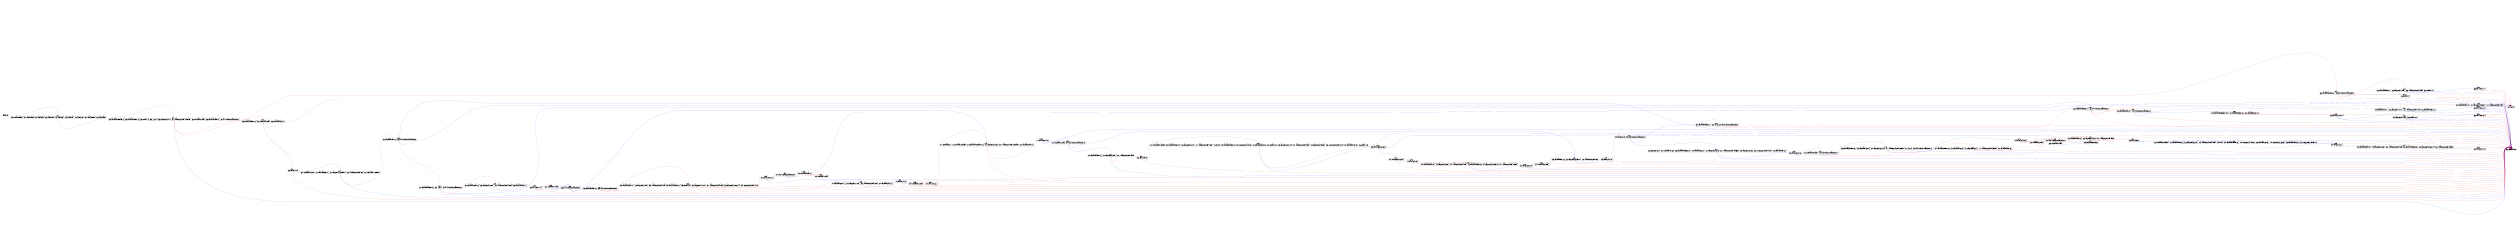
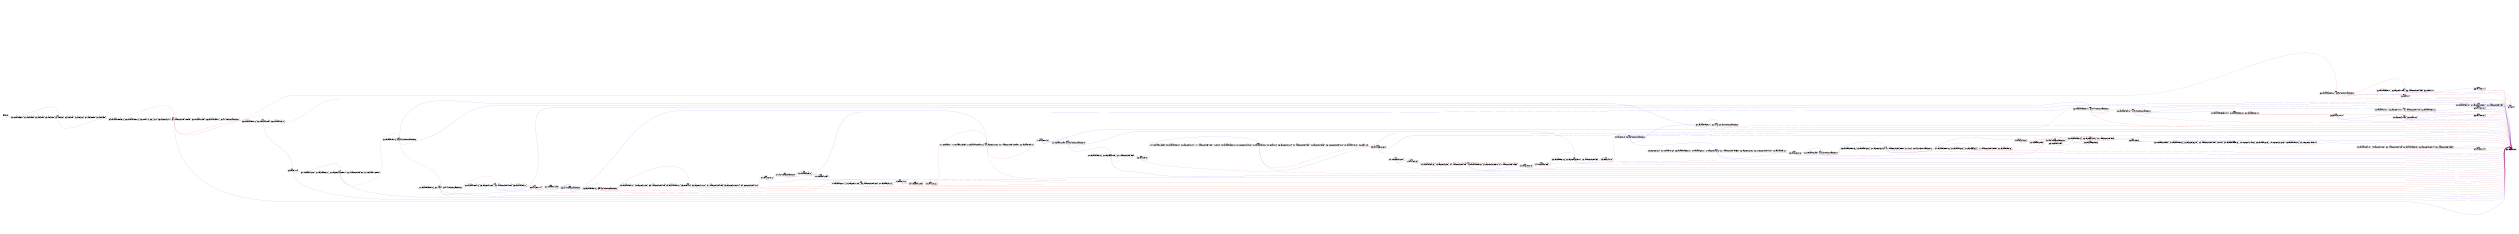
  digraph {
    rankdir=LR
    node [shape=record]
    edge [arrowhead=onormal color=red headport=n tailport=s]
    n1 [label=BB_entry850 shape=none]
    n2 [label="{5640: constant[undefined,v1]|5641: vardecl['matched']|5642: vardecl['match']|5643: vardecl['tokens']|5644: vardecl['type']|5645: vardecl['soFar']|5646: vardecl['groups']|5647: vardecl['preFilters']|5648: vardecl['cached']}"]
    n3 [label="{5649: read-variable['tokenCache',v3,-]|5650: read-variable['selector',v5,-]|5651: constant[\" \",v6]|5652: +[v5,v6,v4]|5653: read-property[v3,v4,v2]|5654: \<variable-non-null-undef\>['tokenCache']|5655: write-variable[v2,'cached']*|5656: read-variable['cached',v7,-]|5657: if[v7](true-block:2073,false-block:2077)}"]
    n4 [label="{5658: read-variable['parseOnly',v8,-]|5659: if[v8](true-block:2074,false-block:2075)}"]
    n5 [label="{5666: read-variable['selector',v8,-]|5667: write-variable[v8,'soFar']*|5668: read-variable['Array',v10,-]}"]
    n6 [label="{5828: exceptional-return}"]
    n7 [label="{5660: constant[0.0,v1]}"]
    n8 [label="{5661: read-variable['cached',v10,-]|5662: read-property[v10,'slice',-]|5663: \<variable-non-null-undef\>['cached']|5664: constant[0.0,v11]}"]
    n9 [label="{5669: construct[-,v10,v9]}"]
    n10 [label="{5827: return[v1]}"]
    n11 [label="{5665: call[v10,'slice',v11,v1]}"]
    n12 [label="{5670: write-variable[v9,'groups']*|5671: read-variable['Expr',v12,-]|5672: read-property[v12,'preFilter',v11]|5673: \<variable-non-null-undef\>['Expr']|5674: write-variable[v11,'preFilters']*}"]
    n13 [label="{5675: read-variable['soFar',v13,-]|5676: if[v13](true-block:2081,false-block:2082)}"]
    n14 [label="{5677: read-variable['matched',v15,-]|5678: ![v15,v14]|5679: if[v14](true-block:2086,false-block:2083)}"]
    n15 [label="{5680: read-variable['parseOnly',v14,-]|5681: if[v14](true-block:2129,false-block:2130)}"]
    n16 [label="{5688: if[v14](true-block:2087,false-block:2097)}"]
    n17 [label="{5682: read-variable['rcomma',v16,-]|5683: read-property[v16,'exec',-]|5684: \<variable-non-null-undef\>['rcomma']|5685: read-variable['soFar',v17,-]}"]
    n18 [label="{5810: read-variable['soFar',v15,-]|5811: read-property[v15,'length',v1]|5812: \<variable-non-null-undef\>['soFar']}"]
    n19 [label="{5813: read-variable['soFar',v15,-]|5814: if[v15](true-block:2131,false-block:2132)}"]
    n20 [label="{5689: read-variable['match',v15,-]|5690: if[v15](true-block:2088,false-block:2093)}"]
    n21 [label="{5711: constant[false,v15]|5712: write-variable[v15,'matched']*|5713: read-variable['rcombinators',v18,-]|5714: read-property[v18,'exec',-]|5715: \<variable-non-null-undef\>['rcombinators']|5716: read-variable['soFar',v19,-]}"]
    n22 [label="{5686: call[v16,'exec',v17,v14]}"]
    n23 [label="{5815: read-variable['Sizzle',v17,-]|5816: read-property[v17,'error',-]|5817: \<variable-non-null-undef\>['Sizzle']|5818: read-variable['selector',v18,-]}"]
    n24 [label="{5819: read-variable['tokenCache',v19,v18]|5820: read-variable['selector',v20,-]|5821: read-variable['groups',v21,-]}"]
    n25 [label="{5691: read-variable['soFar',v18,-]|5692: read-property[v18,'slice',-]|5693: \<variable-non-null-undef\>['soFar']|5694: read-variable['match',v21,-]|5695: constant[0.0,v22]|5696: read-property[v21,v22,v20]|5697: \<variable-non-null-undef\>['match']|5698: read-property[v20,'length',v19]|5699: \<property-non-null-undef\>[v21,v22]}"]
    n26 [label="{5704: read-variable['groups',v17,-]|5705: read-property[v17,'push',-]|5706: \<variable-non-null-undef\>['groups']|5707: read-variable['Array',v19,-]}"]
    n27 [label="{5717: call[v18,'exec',v19,v16]}"]
    n28 [label="{5687: write-variable[v14,'match']}"]
    n29 [label="{5822: call[v17,'error',v18,v1]}"]
    n30 [label="{5823: call[v18,v19,v20,v21,v17]}"]
    n31 [label="{5700: call[v18,'slice',v19,v16]}"]
    n32 [label="{5708: construct[-,v19,v18]}"]
    n33 [label="{5718: write-variable[v16,'match']|5719: if[v16](true-block:2100,false-block:2109)}"]
    n34 [label="{5701: if[v16](true-block:2092,false-block:2091)}"]
    n35 [label="{5709: write-variable[v18,'tokens']}"]
    n36 [label="{5703: write-variable[v16,'soFar']*}"]
    n37 [label="{5702: read-variable['soFar',v16,-]}"]
    n38 [label="{5710: call[v17,'push',v18,-]*}"]
    n39 [label="{5720: read-variable['match',v22,-]|5721: read-property[v22,'shift',-]|5722: \<variable-non-null-undef\>['match']}"]
    n40 [label="{5750: read-variable['Expr',v25,-]|5751: read-property[v25,'filter',v21]|5752: \<variable-non-null-undef\>['Expr']}"]
    n41 [label="{5723: call[v22,'shift',v20]}"]
    n42 [label="{5753: begin-for-in[v21,v22]}"]
    n43 [label="{5724: write-variable[v20,'matched']*|5725: read-variable['tokens',v24,-]|5726: read-property[v24,'push',-]|5727: \<variable-non-null-undef\>['tokens']|5728: new[v25]|5729: read-variable['matched',v26,-]|5730: write-property[v25,'value',v26]|5731: read-variable['match',v30,-]|5732: constant[0.0,v31]|5733: read-property[v30,v31,v29]|5734: \<variable-non-null-undef\>['match']|5735: read-property[v29,'replace',-]|5736: \<property-non-null-undef\>[v30,v31]|5737: read-variable['rtrim',v32,-]|5738: constant[\" \",v33]}"]
    n44 [label="{5754: has-next[v22,v23]|5755: if[v23](true-block:2112,false-block:2128)}"]
    n45 [label="{5739: call[v29,'replace',v32,v33,v27]}"]
    n46 [label="{5740: write-property[v25,'type',v27]}"]
    n47 [label="{5741: call[v24,'push',v25,-]*}"]
    n48 [label="{5742: read-variable['soFar',v36,-]|5743: read-property[v36,'slice',-]|5744: \<variable-non-null-undef\>['soFar']|5745: read-variable['matched',v38,-]|5746: read-property[v38,'length',v37]|5747: \<variable-non-null-undef\>['matched']}"]
    n49 [label="{5748: call[v36,'slice',v37,v34]}"]
    n50 [label="{5749: write-variable[v34,'soFar']*}"]
    n51 [label="{5756: next-property[v22,v24]|5757: write-variable[v24,'type']|5758: read-variable['matchExpr',v29,-]|5759: read-variable['type',v30,-]|5760: read-property[v29,v30,v28]|5761: \<variable-non-null-undef\>['matchExpr']|5762: read-property[v28,'exec',-]|5763: \<property-non-null-undef\>[v29,v30]|5764: read-variable['soFar',v31,-]}"]
    n52 [label="{5807: read-variable['matched',v27,-]|5808: ![v27,v26]|5809: if[v26](true-block:2082,false-block:2080)}"]
    n53 [label="{5765: call[v28,'exec',v31,v26]}"]
    n54 [label="{5766: write-variable[v26,'match']|5767: if[v26](true-block:2115,false-block:2119)}"]
    n55 [label="{5781: if[v26](true-block:2120,false-block:2127)}"]
    n56 [label="{5768: read-variable['preFilters',v33,-]|5769: read-variable['type',v34,-]|5770: read-property[v33,v34,v32]|5771: \<variable-non-null-undef\>['preFilters']|5772: ![v32,v26]|5773: if[v26](true-block:2119,false-block:2116)}"]
    n57 [label="{5782: read-variable['match',v34,-]|5783: read-property[v34,'shift',-]|5784: \<variable-non-null-undef\>['match']}"]
    n58 [label="{5806: end-for-in(begin-node:5753)}"]
    n59 [label="{5774: read-variable['preFilters',v33,-]|5775: read-variable['type',v34,-]|5776: read-property[v33,v34,-]|5777: \<variable-non-null-undef\>['preFilters']|5778: read-variable['match',v35,-]}"]
    n60 [label="{5785: call[v34,'shift',v32]}"]
    n61 [label="{5779: call[v33,[v34],v35,v26]}"]
    n62 [label="{5780: write-variable[v26,'match']}"]
    n63 [label="{5786: write-variable[v32,'matched']*|5787: read-variable['tokens',v36,-]|5788: read-property[v36,'push',-]|5789: \<variable-non-null-undef\>['tokens']|5790: new[v37]|5791: read-variable['matched',v38,-]|5792: write-property[v37,'value',v38]|5793: read-variable['type',v39,-]|5794: write-property[v37,'type',v39]|5795: read-variable['match',v40,-]|5796: write-property[v37,'matches',v40]}"]
-   n64 [label="{5797: call[v36,'push',v37,-]*}"]
    n65 [label="{5798: read-variable['soFar',v43,-]|5799: read-property[v43,'slice',-]|5800: \<variable-non-null-undef\>['soFar']|5801: read-variable['matched',v45,-]|5802: read-property[v45,'length',v44]|5803: \<variable-non-null-undef\>['matched']}"]
    n66 [label="{5804: call[v43,'slice',v44,v41]}"]
    n67 [label="{5805: write-variable[v41,'soFar']*}"]
    n68 [label="{5824: read-property[v17,'slice',-]|5825: constant[0.0,v22]}"]
    n69 [label="{5826: call[v17,'slice',v22,v1]}"]
    n1 -> n2 [arrowhead=normal color=blue headlabel="    2071"]
    n2 -> n3 [arrowhead=vee headlabel="      2072"]
    n3 -> n4 [headlabel="      2073"]
    n3 -> n5 [arrowhead=vee headlabel="      2077"]
    n3 -> n6 [color=blue headlabel="      2138"]
    n4 -> n6 [arrowhead=normal]
    n4 -> n7 [arrowhead=normal color=blue headlabel="      2074"]
    n4 -> n8 [headlabel="      2075"]
    n5 -> n6 [arrowhead=normal]
    n5 -> n9 [arrowhead=vee color=blue headlabel="      2078"]
    n7 -> n10 [arrowhead=vee headlabel="      2137"]
    n8 -> n6 [arrowhead=vee color=blue]
    n8 -> n11 [arrowhead=normal color=blue headlabel="      2076"]
    n9 -> n6 [arrowhead=vee]
    n9 -> n12 [color=blue headlabel="      2079"]
    n11 -> n6 [arrowhead=normal]
    n11 -> n10
    n12 -> n6 [color=blue]
    n12 -> n13 [arrowhead=vee headlabel="      2080"]
    n13 -> n14 [headlabel="      2081"]
    n13 -> n15 [arrowhead=normal color=blue headlabel="      2082"]
    n14 -> n6 [color=blue]
    n14 -> n16 [color=blue headlabel="      2086"]
    n14 -> n17 [arrowhead=vee headlabel="      2083"]
    n15 -> n6 [arrowhead=normal]
    n15 -> n18 [arrowhead=vee headlabel="      2129"]
    n15 -> n19 [arrowhead=normal headlabel="      2130"]
    n16 -> n20 [arrowhead=vee color=blue headlabel="      2087"]
    n16 -> n21 [color=blue headlabel="      2097"]
    n17 -> n6 [arrowhead=normal color=blue]
    n17 -> n22 [arrowhead=vee headlabel="      2084"]
    n18 -> n6 [arrowhead=normal color=blue]
    n18 -> n10 [color=blue]
    n19 -> n6
    n19 -> n23 [arrowhead=normal color=blue headlabel="      2131"]
    n19 -> n24 [arrowhead=normal color=blue headlabel="      2132"]
    n20 -> n6 [arrowhead=normal]
    n20 -> n25 [headlabel="      2088"]
    n20 -> n26 [headlabel="      2093"]
    n21 -> n6
    n21 -> n27 [arrowhead=normal headlabel="      2098"]
    n22 -> n6 [arrowhead=normal]
    n22 -> n28 [arrowhead=vee headlabel="      2085"]
    n23 -> n6 [color=blue]
    n23 -> n29 [arrowhead=vee color=blue headlabel="      2133"]
    n24 -> n6
    n24 -> n30 [arrowhead=vee headlabel="      2134"]
    n25 -> n6 [arrowhead=vee]
    n25 -> n31 [headlabel="      2089"]
    n26 -> n6 [arrowhead=vee]
    n26 -> n32 [arrowhead=vee color=blue headlabel="      2094"]
    n27 -> n6 [arrowhead=vee color=blue]
    n27 -> n33 [arrowhead=vee color=blue headlabel="      2099"]
    n28 -> n16 [arrowhead=normal color=blue]
    n29 -> n6 [arrowhead=vee color=blue]
    n29 -> n10 [color=blue]
    n30 -> n6 [color=blue]
    n30 -> n68 [color=blue headlabel="      2135"]
    n31 -> n6 [arrowhead=vee color=blue]
    n31 -> n34 [headlabel="      2090"]
    n32 -> n6
    n32 -> n35 [color=blue headlabel="      2095"]
    n33 -> n39 [arrowhead=normal color=blue headlabel="      2100"]
    n33 -> n40 [color=blue headlabel="      2109"]
    n34 -> n36 [arrowhead=normal headlabel="      2092"]
    n34 -> n37 [color=blue headlabel="      2091"]
    n35 -> n38 [headlabel="      2096"]
    n36 -> n26 [color=blue]
    n37 -> n6 [arrowhead=vee color=blue]
    n37 -> n36 [arrowhead=normal]
    n38 -> n6 [arrowhead=vee]
    n38 -> n21
    n39 -> n6 [color=blue]
    n39 -> n41 [arrowhead=normal headlabel="      2101"]
    n40 -> n6 [color=blue]
    n40 -> n42 [color=blue headlabel="      2110"]
    n41 -> n6 [arrowhead=normal]
    n41 -> n43 [arrowhead=normal color=blue headlabel="      2102"]
    n42 -> n6 [arrowhead=vee]
    n42 -> n44 [arrowhead=vee headlabel="      2111"]
    n43 -> n6 [color=blue]
    n43 -> n45 [arrowhead=normal headlabel="      2103"]
    n44 -> n51 [arrowhead=normal color=blue headlabel="      2112"]
    n44 -> n52 [arrowhead=vee color=blue headlabel="      2128"]
    n45 -> n6 [arrowhead=vee color=blue]
    n45 -> n46 [arrowhead=normal color=blue headlabel="      2104"]
    n46 -> n6 [arrowhead=normal]
    n46 -> n47 [arrowhead=vee color=blue headlabel="      2105"]
    n47 -> n6 [arrowhead=normal]
    n47 -> n48 [headlabel="      2106"]
    n48 -> n6 [color=blue]
    n48 -> n49 [color=blue headlabel="      2107"]
    n49 -> n6
    n49 -> n50 [arrowhead=vee color=blue headlabel="      2108"]
    n50 -> n40 [color=blue]
    n51 -> n6 [arrowhead=normal color=blue]
    n51 -> n53 [arrowhead=normal color=blue headlabel="      2113"]
    n52 -> n6
    n52 -> n13 [arrowhead=vee color=blue]
    n52 -> n15
    n53 -> n6
    n53 -> n54 [arrowhead=vee color=blue headlabel="      2114"]
    n54 -> n55 [headlabel="      2119"]
    n54 -> n56 [arrowhead=normal color=blue headlabel="      2115"]
    n55 -> n57 [headlabel="      2120"]
    n55 -> n58 [arrowhead=vee headlabel="      2127"]
    n56 -> n6 [color=blue]
    n56 -> n55 [arrowhead=normal color=blue]
    n56 -> n59 [arrowhead=normal headlabel="      2116"]
    n57 -> n6
    n57 -> n60 [arrowhead=normal headlabel="      2121"]
    n58 -> n44 [color=blue]
    n59 -> n6 [arrowhead=vee]
    n59 -> n61 [arrowhead=normal headlabel="      2117"]
    n60 -> n6 [arrowhead=normal color=blue]
    n60 -> n63 [arrowhead=normal color=blue headlabel="      2122"]
    n61 -> n6 [arrowhead=vee]
    n61 -> n62 [headlabel="      2118"]
    n62 -> n55 [arrowhead=normal]
    n63 -> n6
-   n63 -> n64 [color=blue headlabel="      2123"]
-   n64 -> n6 [arrowhead=normal]
-   n64 -> n65 [color=blue headlabel="      2124"]
    n65 -> n6 [arrowhead=normal color=blue]
    n65 -> n66 [arrowhead=vee headlabel="      2125"]
    n66 -> n6 [arrowhead=vee]
    n67 -> n58 [arrowhead=normal color=blue]
    n68 -> n6 [arrowhead=normal color=blue]
    n68 -> n69 [arrowhead=vee color=blue headlabel="      2136"]
    n69 -> n6
    n69 -> n10 [arrowhead=normal]
  }
